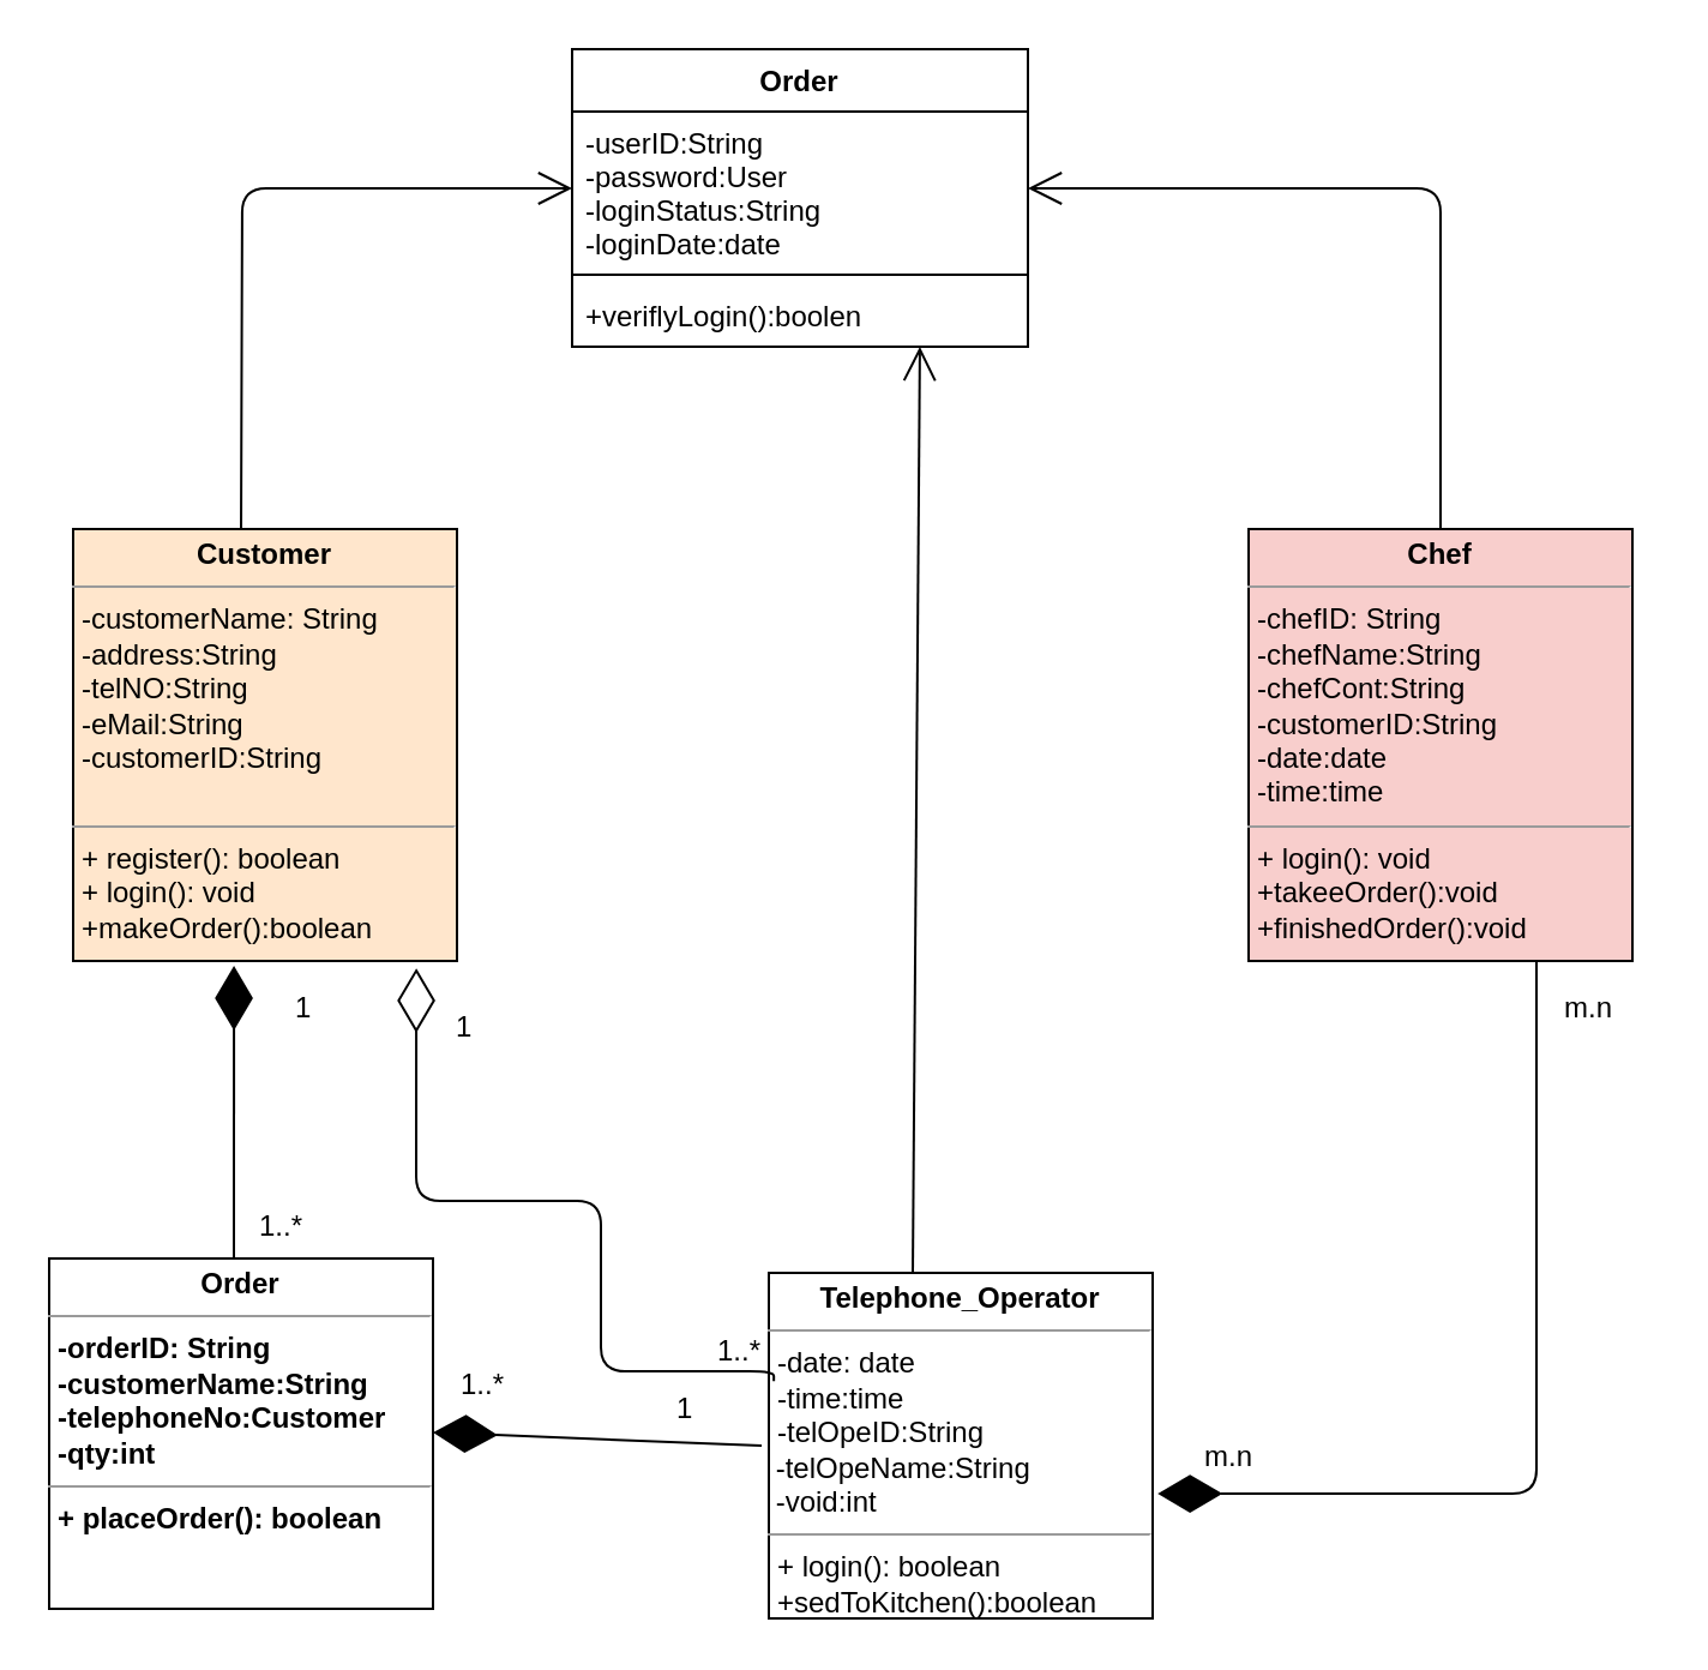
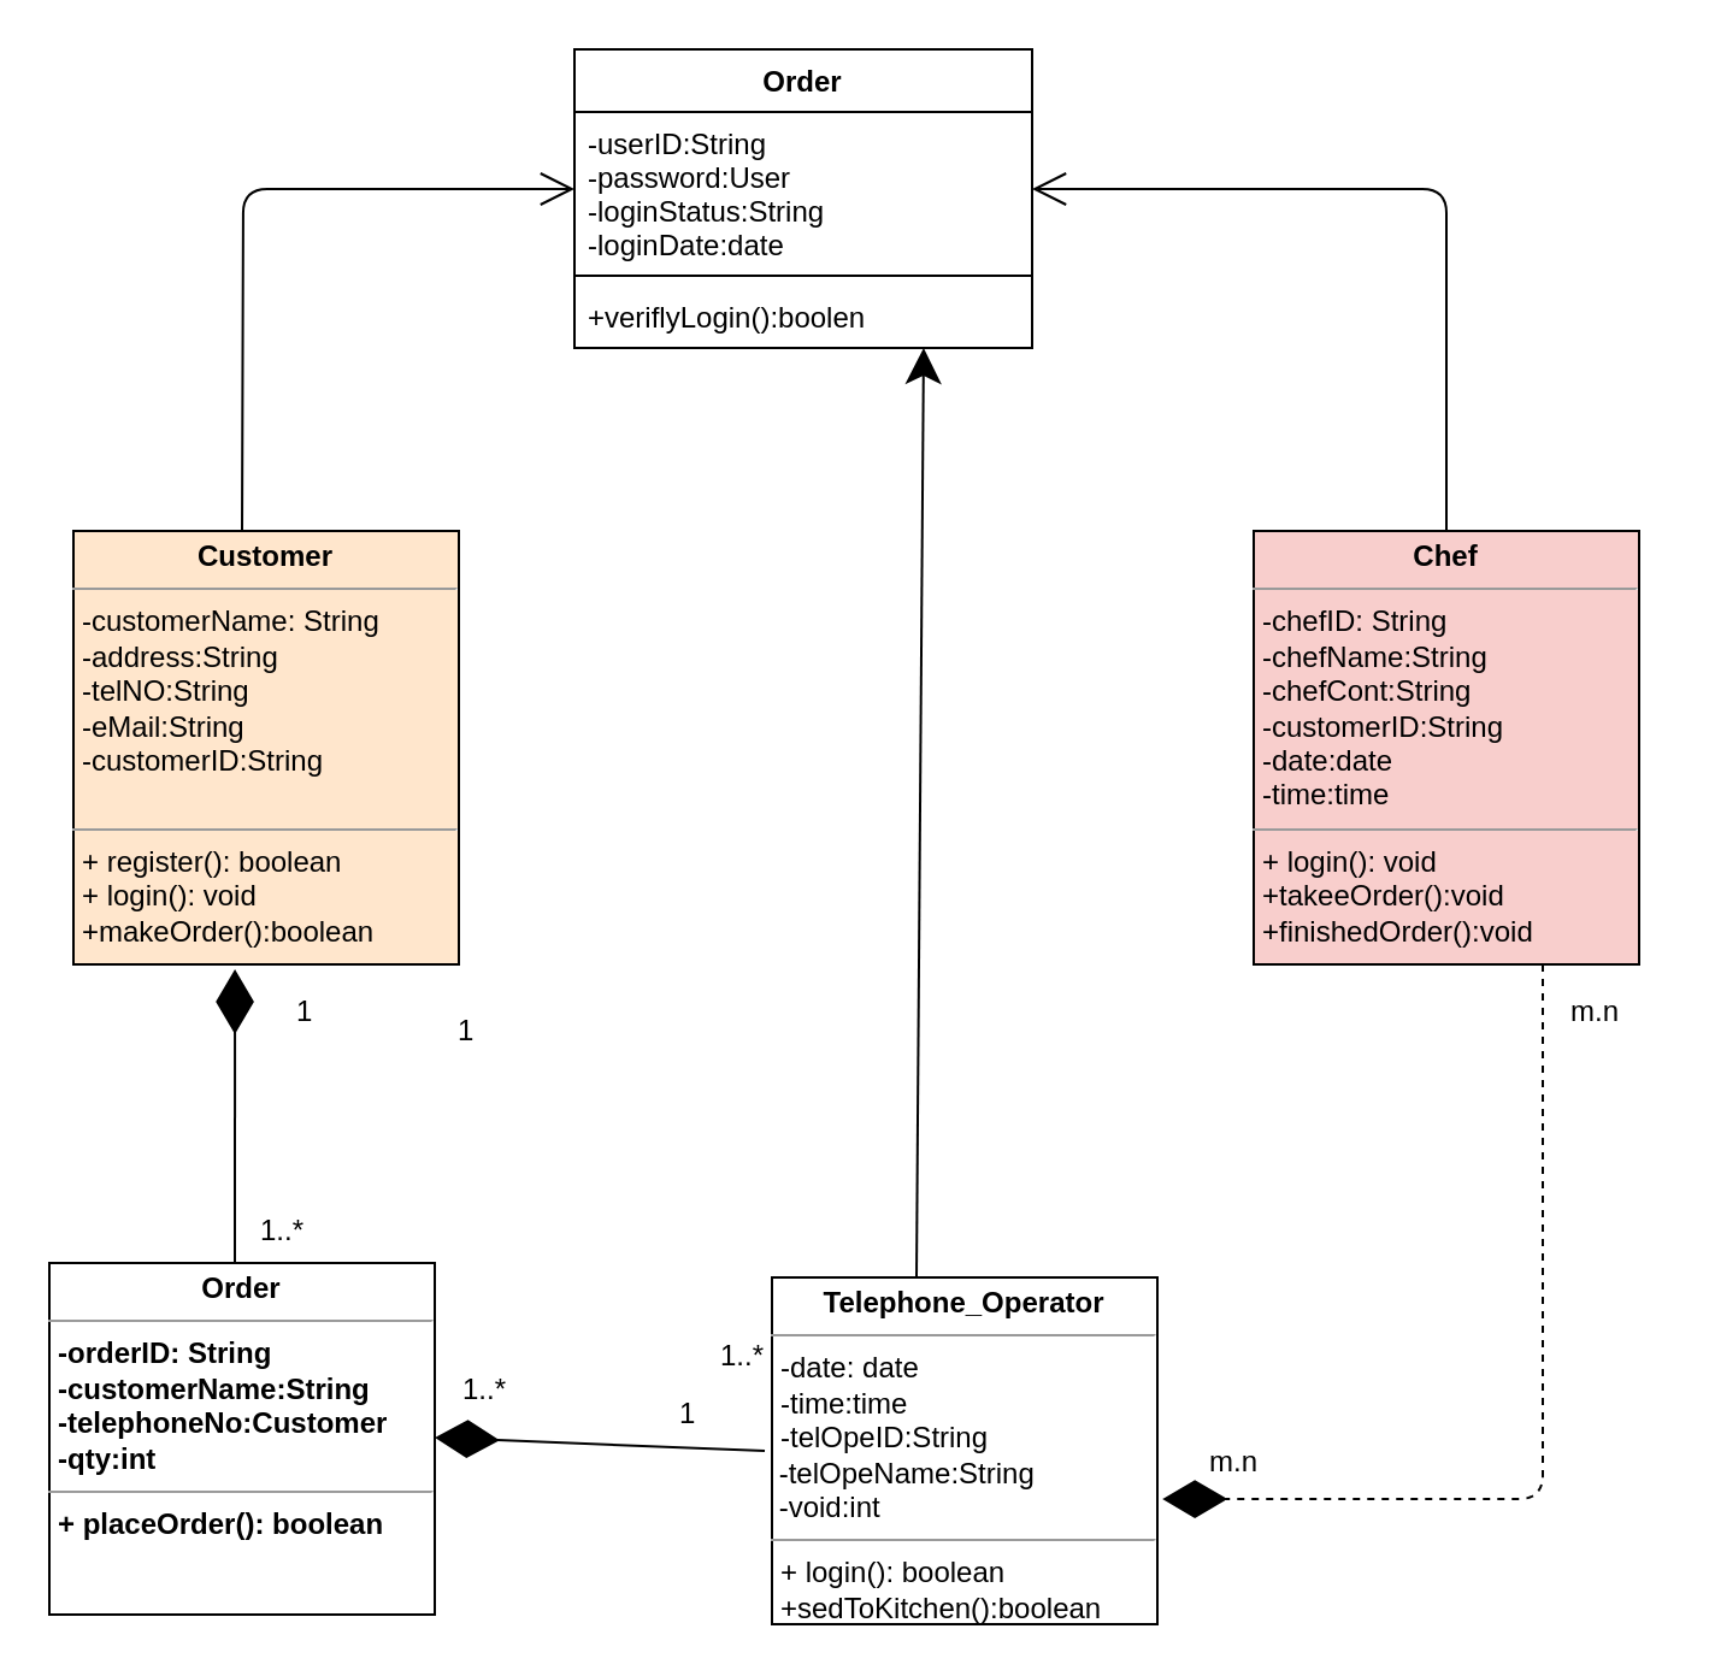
  <mxCell id="0" />
  <mxCell id="1" parent="0" />
  <mxCell id="2" value="Order" style="swimlane;fontStyle=1;align=center;verticalAlign=top;childLayout=stackLayout;horizontal=1;startSize=26;horizontalStack=0;resizeParent=1;resizeParentMax=0;resizeLast=0;collapsible=1;marginBottom=0;" vertex="1" parent="1"><mxGeometry x="238" y="20" width="190" height="124" as="geometry" /></mxCell>
  <mxCell id="3" value="-userID:String&#10;-password:User&#10;-loginStatus:String&#10;-loginDate:date" style="text;strokeColor=none;fillColor=none;align=left;verticalAlign=top;spacingLeft=4;spacingRight=4;overflow=hidden;rotatable=0;points=[[0,0.5],[1,0.5]];portConstraint=eastwest;" vertex="1" parent="2"><mxGeometry y="26" width="190" height="64" as="geometry" /></mxCell>
  <mxCell id="4" value="" style="line;strokeWidth=1;fillColor=none;align=left;verticalAlign=middle;spacingTop=-1;spacingLeft=3;spacingRight=3;rotatable=0;labelPosition=right;points=[];portConstraint=eastwest;" vertex="1" parent="2"><mxGeometry y="90" width="190" height="8" as="geometry" /></mxCell>
  <mxCell id="5" value="+veriflyLogin():boolen" style="text;strokeColor=none;fillColor=none;align=left;verticalAlign=top;spacingLeft=4;spacingRight=4;overflow=hidden;rotatable=0;points=[[0,0.5],[1,0.5]];portConstraint=eastwest;" vertex="1" parent="2"><mxGeometry y="98" width="190" height="26" as="geometry" /></mxCell>
  <mxCell id="6" value="" style="endArrow=open;endFill=1;endSize=12;html=1;edgeStyle=orthogonalEdgeStyle;entryX=0;entryY=0.5;entryDx=0;entryDy=0;" edge="1" parent="1" target="3"><mxGeometry width="160" relative="1" as="geometry"><mxPoint x="100" y="220" as="sourcePoint" /><mxPoint x="90" y="200" as="targetPoint" /></mxGeometry></mxCell>
  <mxCell id="7" value="" style="endArrow=open;endFill=1;endSize=12;html=1;edgeStyle=orthogonalEdgeStyle;entryX=1;entryY=0.5;entryDx=0;entryDy=0;" edge="1" parent="1" target="3"><mxGeometry width="160" relative="1" as="geometry"><mxPoint x="600" y="220" as="sourcePoint" /><mxPoint x="598" y="60" as="targetPoint" /><Array as="points"><mxPoint x="600" y="78" /></Array></mxGeometry></mxCell>
  <mxCell id="8" value="&lt;p style=&quot;margin: 0px ; margin-top: 4px ; text-align: center&quot;&gt;&lt;b&gt;Customer&lt;/b&gt;&lt;/p&gt;&lt;hr size=&quot;1&quot;&gt;&lt;p style=&quot;margin: 0px ; margin-left: 4px&quot;&gt;-customerName: String&lt;/p&gt;&lt;p style=&quot;margin: 0px ; margin-left: 4px&quot;&gt;-address:String&lt;/p&gt;&lt;p style=&quot;margin: 0px ; margin-left: 4px&quot;&gt;-telNO:String&lt;/p&gt;&lt;p style=&quot;margin: 0px ; margin-left: 4px&quot;&gt;-eMail:String&lt;/p&gt;&lt;p style=&quot;margin: 0px ; margin-left: 4px&quot;&gt;-customerID:String&lt;/p&gt;&lt;p style=&quot;margin: 0px ; margin-left: 4px&quot;&gt;&lt;br&gt;&lt;/p&gt;&lt;hr size=&quot;1&quot;&gt;&lt;p style=&quot;margin: 0px ; margin-left: 4px&quot;&gt;+ register(): boolean&lt;/p&gt;&lt;p style=&quot;margin: 0px ; margin-left: 4px&quot;&gt;+ login(): void&lt;br&gt;&lt;/p&gt;&lt;p style=&quot;margin: 0px ; margin-left: 4px&quot;&gt;+makeOrder():boolean&lt;/p&gt;" style="verticalAlign=top;align=left;overflow=fill;fontSize=12;fontFamily=Helvetica;html=1;fillColor=#ffe6cc;" vertex="1" parent="1"><mxGeometry x="30" y="220" width="160" height="180" as="geometry" /></mxCell>
  <mxCell id="9" value="&lt;p style=&quot;margin: 0px ; margin-top: 4px ; text-align: center&quot;&gt;&lt;b&gt;Chef&lt;/b&gt;&lt;/p&gt;&lt;hr size=&quot;1&quot;&gt;&lt;p style=&quot;margin: 0px ; margin-left: 4px&quot;&gt;-chefID: String&lt;/p&gt;&lt;p style=&quot;margin: 0px ; margin-left: 4px&quot;&gt;-chefName:String&lt;/p&gt;&lt;p style=&quot;margin: 0px ; margin-left: 4px&quot;&gt;-chefCont:String&lt;/p&gt;&lt;p style=&quot;margin: 0px ; margin-left: 4px&quot;&gt;-customerID:String&lt;/p&gt;&lt;p style=&quot;margin: 0px ; margin-left: 4px&quot;&gt;-date:date&lt;/p&gt;&lt;p style=&quot;margin: 0px ; margin-left: 4px&quot;&gt;-time:time&lt;/p&gt;&lt;hr size=&quot;1&quot;&gt;&lt;p style=&quot;margin: 0px ; margin-left: 4px&quot;&gt;&lt;span&gt;+ login(): void&lt;/span&gt;&lt;/p&gt;&lt;p style=&quot;margin: 0px ; margin-left: 4px&quot;&gt;+takeeOrder():void&lt;/p&gt;&lt;p style=&quot;margin: 0px ; margin-left: 4px&quot;&gt;+finishedOrder():void&lt;br&gt;&lt;/p&gt;" style="verticalAlign=top;align=left;overflow=fill;fontSize=12;fontFamily=Helvetica;html=1;fillColor=#f8cecc;" vertex="1" parent="1"><mxGeometry x="520" y="220" width="160" height="180" as="geometry" /></mxCell>
  <mxCell id="10" value="&lt;p style=&quot;margin: 0px ; margin-top: 4px ; text-align: center&quot;&gt;&lt;span&gt;Order&lt;/span&gt;&lt;/p&gt;&lt;hr size=&quot;1&quot;&gt;&lt;p style=&quot;margin: 0px ; margin-left: 4px&quot;&gt;-orderID: String&lt;/p&gt;&lt;p style=&quot;margin: 0px ; margin-left: 4px&quot;&gt;-customerName:String&lt;/p&gt;&lt;p style=&quot;margin: 0px ; margin-left: 4px&quot;&gt;-telephoneNo:Customer&lt;/p&gt;&lt;p style=&quot;margin: 0px ; margin-left: 4px&quot;&gt;-qty:int&lt;/p&gt;&lt;hr size=&quot;1&quot;&gt;&lt;p style=&quot;margin: 0px ; margin-left: 4px&quot;&gt;&lt;span&gt;+ placeOrder(): boolean&lt;/span&gt;&lt;/p&gt;" style="verticalAlign=top;align=left;overflow=fill;fontSize=12;fontFamily=Helvetica;html=1;fontStyle=1" vertex="1" parent="1"><mxGeometry x="20" y="524" width="160" height="146" as="geometry" /></mxCell>
  <mxCell id="11" value="" style="endArrow=diamondThin;endFill=1;endSize=24;html=1;entryX=0.419;entryY=1.011;entryDx=0;entryDy=0;entryPerimeter=0;" edge="1" parent="1" target="8"><mxGeometry width="160" relative="1" as="geometry"><mxPoint x="97" y="524" as="sourcePoint" /><mxPoint x="230" y="460" as="targetPoint" /></mxGeometry></mxCell>
  <mxCell id="12" value="1" style="text;html=1;resizable=0;points=[];autosize=1;align=left;verticalAlign=top;spacingTop=-4;" vertex="1" parent="1"><mxGeometry x="121" y="410" width="20" height="20" as="geometry" /></mxCell>
  <mxCell id="13" value="1..*" style="text;html=1;resizable=0;points=[];autosize=1;align=left;verticalAlign=top;spacingTop=-4;" vertex="1" parent="1"><mxGeometry x="106" y="501" width="30" height="20" as="geometry" /></mxCell>
  <mxCell id="14" value="" style="endArrow=diamondThin;endFill=1;endSize=24;html=1;" edge="1" parent="1"><mxGeometry width="160" relative="1" as="geometry"><mxPoint x="317" y="602" as="sourcePoint" /><mxPoint x="180" y="596.5" as="targetPoint" /></mxGeometry></mxCell>
  <mxCell id="15" value="1" style="text;html=1;resizable=0;points=[];autosize=1;align=left;verticalAlign=top;spacingTop=-4;" vertex="1" parent="1"><mxGeometry x="280" y="577" width="20" height="20" as="geometry" /></mxCell>
  <mxCell id="16" value="1..*" style="text;html=1;resizable=0;points=[];autosize=1;align=left;verticalAlign=top;spacingTop=-4;" vertex="1" parent="1"><mxGeometry x="190" y="567" width="30" height="20" as="geometry" /></mxCell>
  <mxCell id="17" value="&lt;p style=&quot;margin: 0px ; margin-top: 4px ; text-align: center&quot;&gt;&lt;b&gt;Telephone_Operator&lt;/b&gt;&lt;/p&gt;&lt;hr size=&quot;1&quot;&gt;&lt;p style=&quot;margin: 0px 0px 0px 4px&quot;&gt;-date: date&lt;/p&gt;&lt;p style=&quot;margin: 0px ; margin-left: 4px&quot;&gt;&lt;span&gt;-time:time&lt;/span&gt;&lt;br&gt;&lt;/p&gt;&lt;p style=&quot;margin: 0px 0px 0px 4px&quot;&gt;-telOpeID:String&lt;/p&gt;&amp;nbsp;-telOpeName:String&lt;br&gt;&amp;nbsp;-void:int&lt;br&gt;&lt;hr size=&quot;1&quot;&gt;&lt;p style=&quot;margin: 0px ; margin-left: 4px&quot;&gt;&lt;span&gt;+ login(): boolean&lt;/span&gt;&lt;/p&gt;&lt;p style=&quot;margin: 0px ; margin-left: 4px&quot;&gt;&lt;span&gt;+sedToKitchen():boolean&lt;/span&gt;&lt;/p&gt;" style="verticalAlign=top;align=left;overflow=fill;fontSize=12;fontFamily=Helvetica;html=1;" vertex="1" parent="1"><mxGeometry x="320" y="530" width="160" height="144" as="geometry" /></mxCell>
  <mxCell id="18" style="edgeStyle=orthogonalEdgeStyle;rounded=0;orthogonalLoop=1;jettySize=auto;html=1;exitX=0.5;exitY=1;exitDx=0;exitDy=0;" edge="1" parent="1" source="10" target="10"><mxGeometry relative="1" as="geometry" /></mxCell>
- <mxCell id="19" value="" style="endArrow=diamondThin;endFill=0;endSize=24;html=1;entryX=0.894;entryY=1.017;entryDx=0;entryDy=0;entryPerimeter=0;edgeStyle=orthogonalEdgeStyle;exitX=0.013;exitY=0.313;exitDx=0;exitDy=0;exitPerimeter=0;" edge="1" parent="1" source="17" target="8"><mxGeometry width="160" relative="1" as="geometry"><mxPoint x="290" y="556" as="sourcePoint" /><mxPoint x="360" y="470" as="targetPoint" /><Array as="points"><mxPoint x="250" y="571" /><mxPoint x="250" y="500" /><mxPoint x="173" y="500" /></Array></mxGeometry></mxCell>
  <mxCell id="20" value="1..*" style="text;html=1;resizable=0;points=[];autosize=1;align=left;verticalAlign=top;spacingTop=-4;" vertex="1" parent="1"><mxGeometry x="297" y="553" width="30" height="20" as="geometry" /></mxCell>
  <mxCell id="21" value="1" style="text;html=1;resizable=0;points=[];autosize=1;align=left;verticalAlign=top;spacingTop=-4;" vertex="1" parent="1"><mxGeometry x="188" y="418" width="20" height="20" as="geometry" /></mxCell>
- <mxCell id="22" value="" style="endArrow=open;endFill=1;endSize=12;html=1;entryX=0.763;entryY=1;entryDx=0;entryDy=0;entryPerimeter=0;exitX=0.375;exitY=0;exitDx=0;exitDy=0;exitPerimeter=0;" edge="1" parent="1" source="17" target="5"><mxGeometry width="160" relative="1" as="geometry"><mxPoint x="310" y="400" as="sourcePoint" /><mxPoint x="470" y="400" as="targetPoint" /></mxGeometry></mxCell>
- <mxCell id="23" value="" style="endArrow=diamondThin;endFill=1;endSize=24;html=1;entryX=1.013;entryY=0.639;entryDx=0;entryDy=0;entryPerimeter=0;edgeStyle=orthogonalEdgeStyle;exitX=0.75;exitY=1;exitDx=0;exitDy=0;" edge="1" parent="1" source="9" target="17"><mxGeometry width="160" relative="1" as="geometry"><mxPoint x="640" y="580" as="sourcePoint" /><mxPoint x="690" y="680" as="targetPoint" /><Array as="points"><mxPoint x="640" y="622" /></Array></mxGeometry></mxCell>
+ <mxCell id="22" value="" style="endArrow=classic;endFill=1;endSize=12;html=1;entryX=0.763;entryY=1;entryDx=0;entryDy=0;entryPerimeter=0;exitX=0.375;exitY=0;exitDx=0;exitDy=0;exitPerimeter=0;" edge="1" parent="1" source="17" target="5"><mxGeometry width="160" relative="1" as="geometry"><mxPoint x="310" y="400" as="sourcePoint" /><mxPoint x="470" y="400" as="targetPoint" /></mxGeometry></mxCell>
+ <mxCell id="23" value="" style="endArrow=diamondThin;endFill=1;endSize=24;html=1;entryX=1.013;entryY=0.639;entryDx=0;entryDy=0;entryPerimeter=0;edgeStyle=orthogonalEdgeStyle;exitX=0.75;exitY=1;exitDx=0;exitDy=0;dashed=1;" edge="1" parent="1" source="9" target="17"><mxGeometry width="160" relative="1" as="geometry"><mxPoint x="640" y="580" as="sourcePoint" /><mxPoint x="690" y="680" as="targetPoint" /><Array as="points"><mxPoint x="640" y="622" /></Array></mxGeometry></mxCell>
  <mxCell id="24" value="m.n" style="text;html=1;resizable=0;points=[];autosize=1;align=left;verticalAlign=top;spacingTop=-4;" vertex="1" parent="1"><mxGeometry x="650" y="410" width="40" height="20" as="geometry" /></mxCell>
  <mxCell id="25" value="m.n" style="text;html=1;resizable=0;points=[];autosize=1;align=left;verticalAlign=top;spacingTop=-4;" vertex="1" parent="1"><mxGeometry x="500" y="597" width="40" height="20" as="geometry" /></mxCell>
